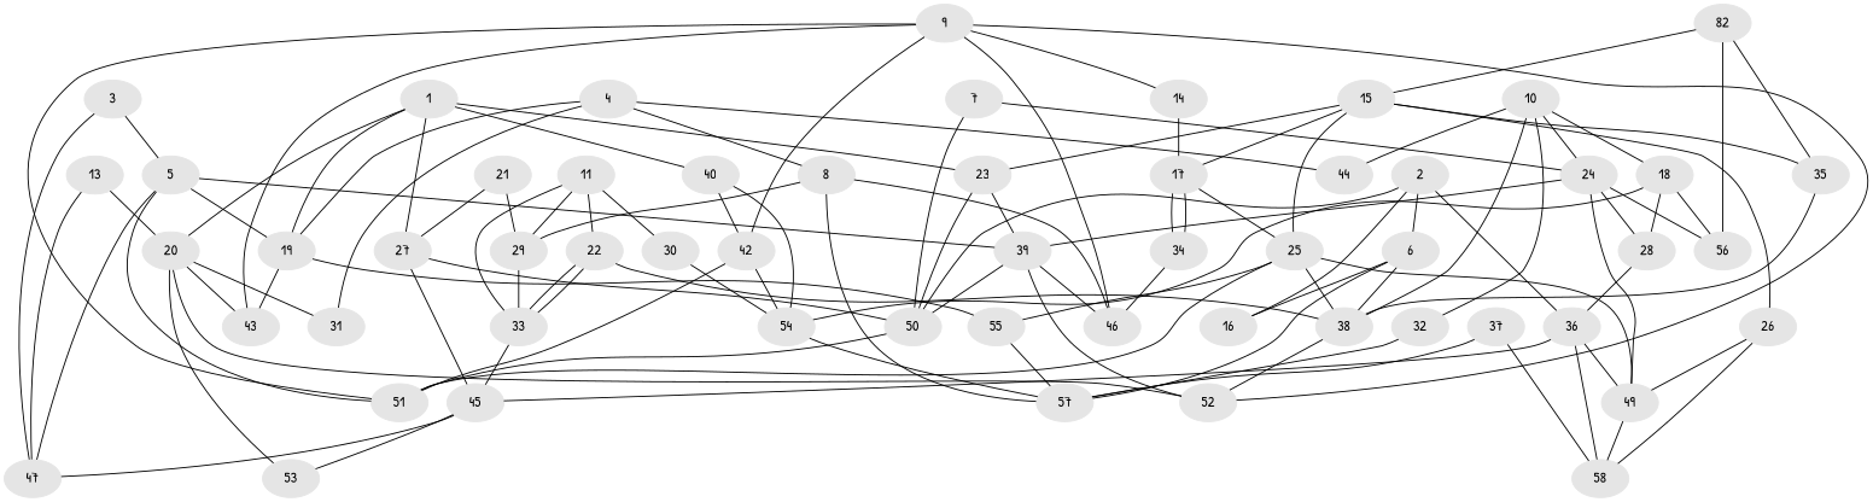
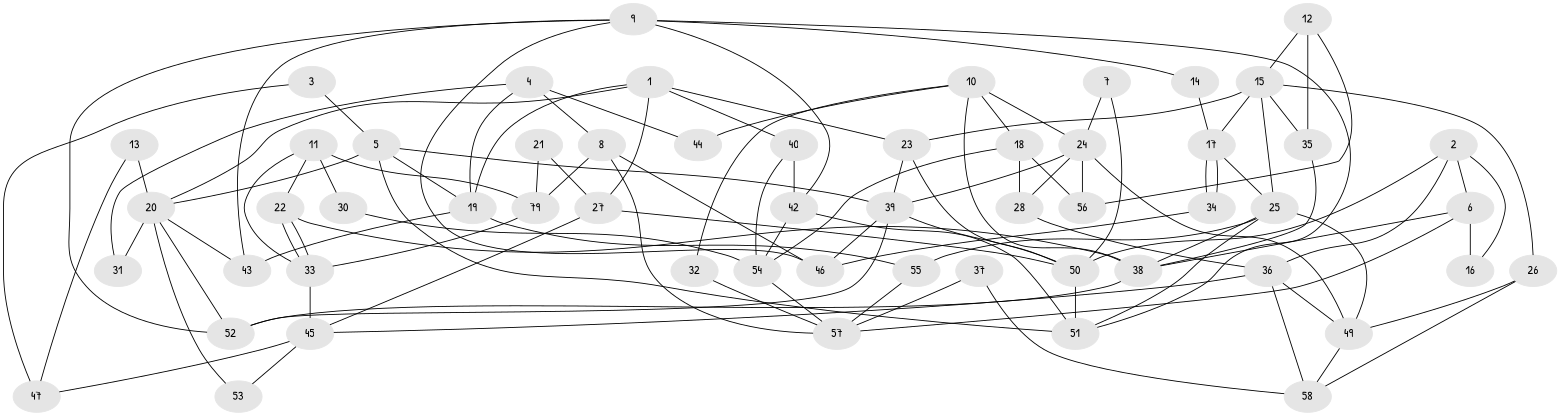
  graph {
    fontname="Patrick Hand"
    node [color=gray90 fontname="Patrick Hand" style=filled]
    edge [fontname="Patrick Hand"]
    1
    19
    20
    23
    27
    40
    43
    55
    31
    52
    53
    50
    39
    45
    42
    54
    2
    6
    16
    36
    38
    57
    49
    58
    51
    3
    5
    47
    4
    8
    44
-   29
+   29 [label=79]
    46
    7
    24
    56
    28
    33
    9
    14
    17
    10
    18
    32
    11
    22
    30
-   12 [label=82]
+   12
    15
    35
    25
    26
    13
    34
    21
    37
    1 -- 19
    1 -- 20
    1 -- 23
    1 -- 27
    1 -- 40
    19 -- 43
    19 -- 55
    20 -- 43
    20 -- 31
    20 -- 52
    20 -- 53
    23 -- 50
    23 -- 39
    27 -- 50
    27 -- 45
    40 -- 42
    40 -- 54
    55 -- 57
    50 -- 51
    39 -- 52
    39 -- 50
    39 -- 46
    45 -- 53
    45 -- 47
    42 -- 54
    42 -- 51
    54 -- 57
    2 -- 50
    2 -- 6
    2 -- 16
    2 -- 36
    6 -- 16
    6 -- 38
    6 -- 57
    36 -- 45
    36 -- 49
    36 -- 58
    38 -- 52
    49 -- 58
    3 -- 5
    3 -- 47
    5 -- 19
    5 -- 39
    5 -- 51
-   5 -- 47
+   5 -- 20
    4 -- 19
    4 -- 31
    4 -- 8
    4 -- 44
    8 -- 57
    8 -- 29
    8 -- 46
    29 -- 33
    7 -- 50
    7 -- 24
    24 -- 39
    24 -- 49
    24 -- 56
    24 -- 28
    28 -- 36
    33 -- 45
    9 -- 43
    9 -- 52
    9 -- 42
    9 -- 51
    9 -- 46
    9 -- 14
    14 -- 17
    17 -- 25
    17 -- 34
    17 -- 34
    10 -- 38
    10 -- 44
    10 -- 24
    10 -- 18
    10 -- 32
    18 -- 54
    18 -- 56
    18 -- 28
    32 -- 57
    11 -- 29
    11 -- 33
    11 -- 22
    11 -- 30
    22 -- 38
    22 -- 33
    22 -- 33
    30 -- 54
    12 -- 56
    12 -- 15
    12 -- 35
    15 -- 23
    15 -- 17
    15 -- 35
    15 -- 25
    15 -- 26
    35 -- 38
    25 -- 55
    25 -- 38
    25 -- 49
    25 -- 51
    26 -- 49
    26 -- 58
    13 -- 20
    13 -- 47
    34 -- 46
    21 -- 27
    21 -- 29
    37 -- 57
    37 -- 58
  }
